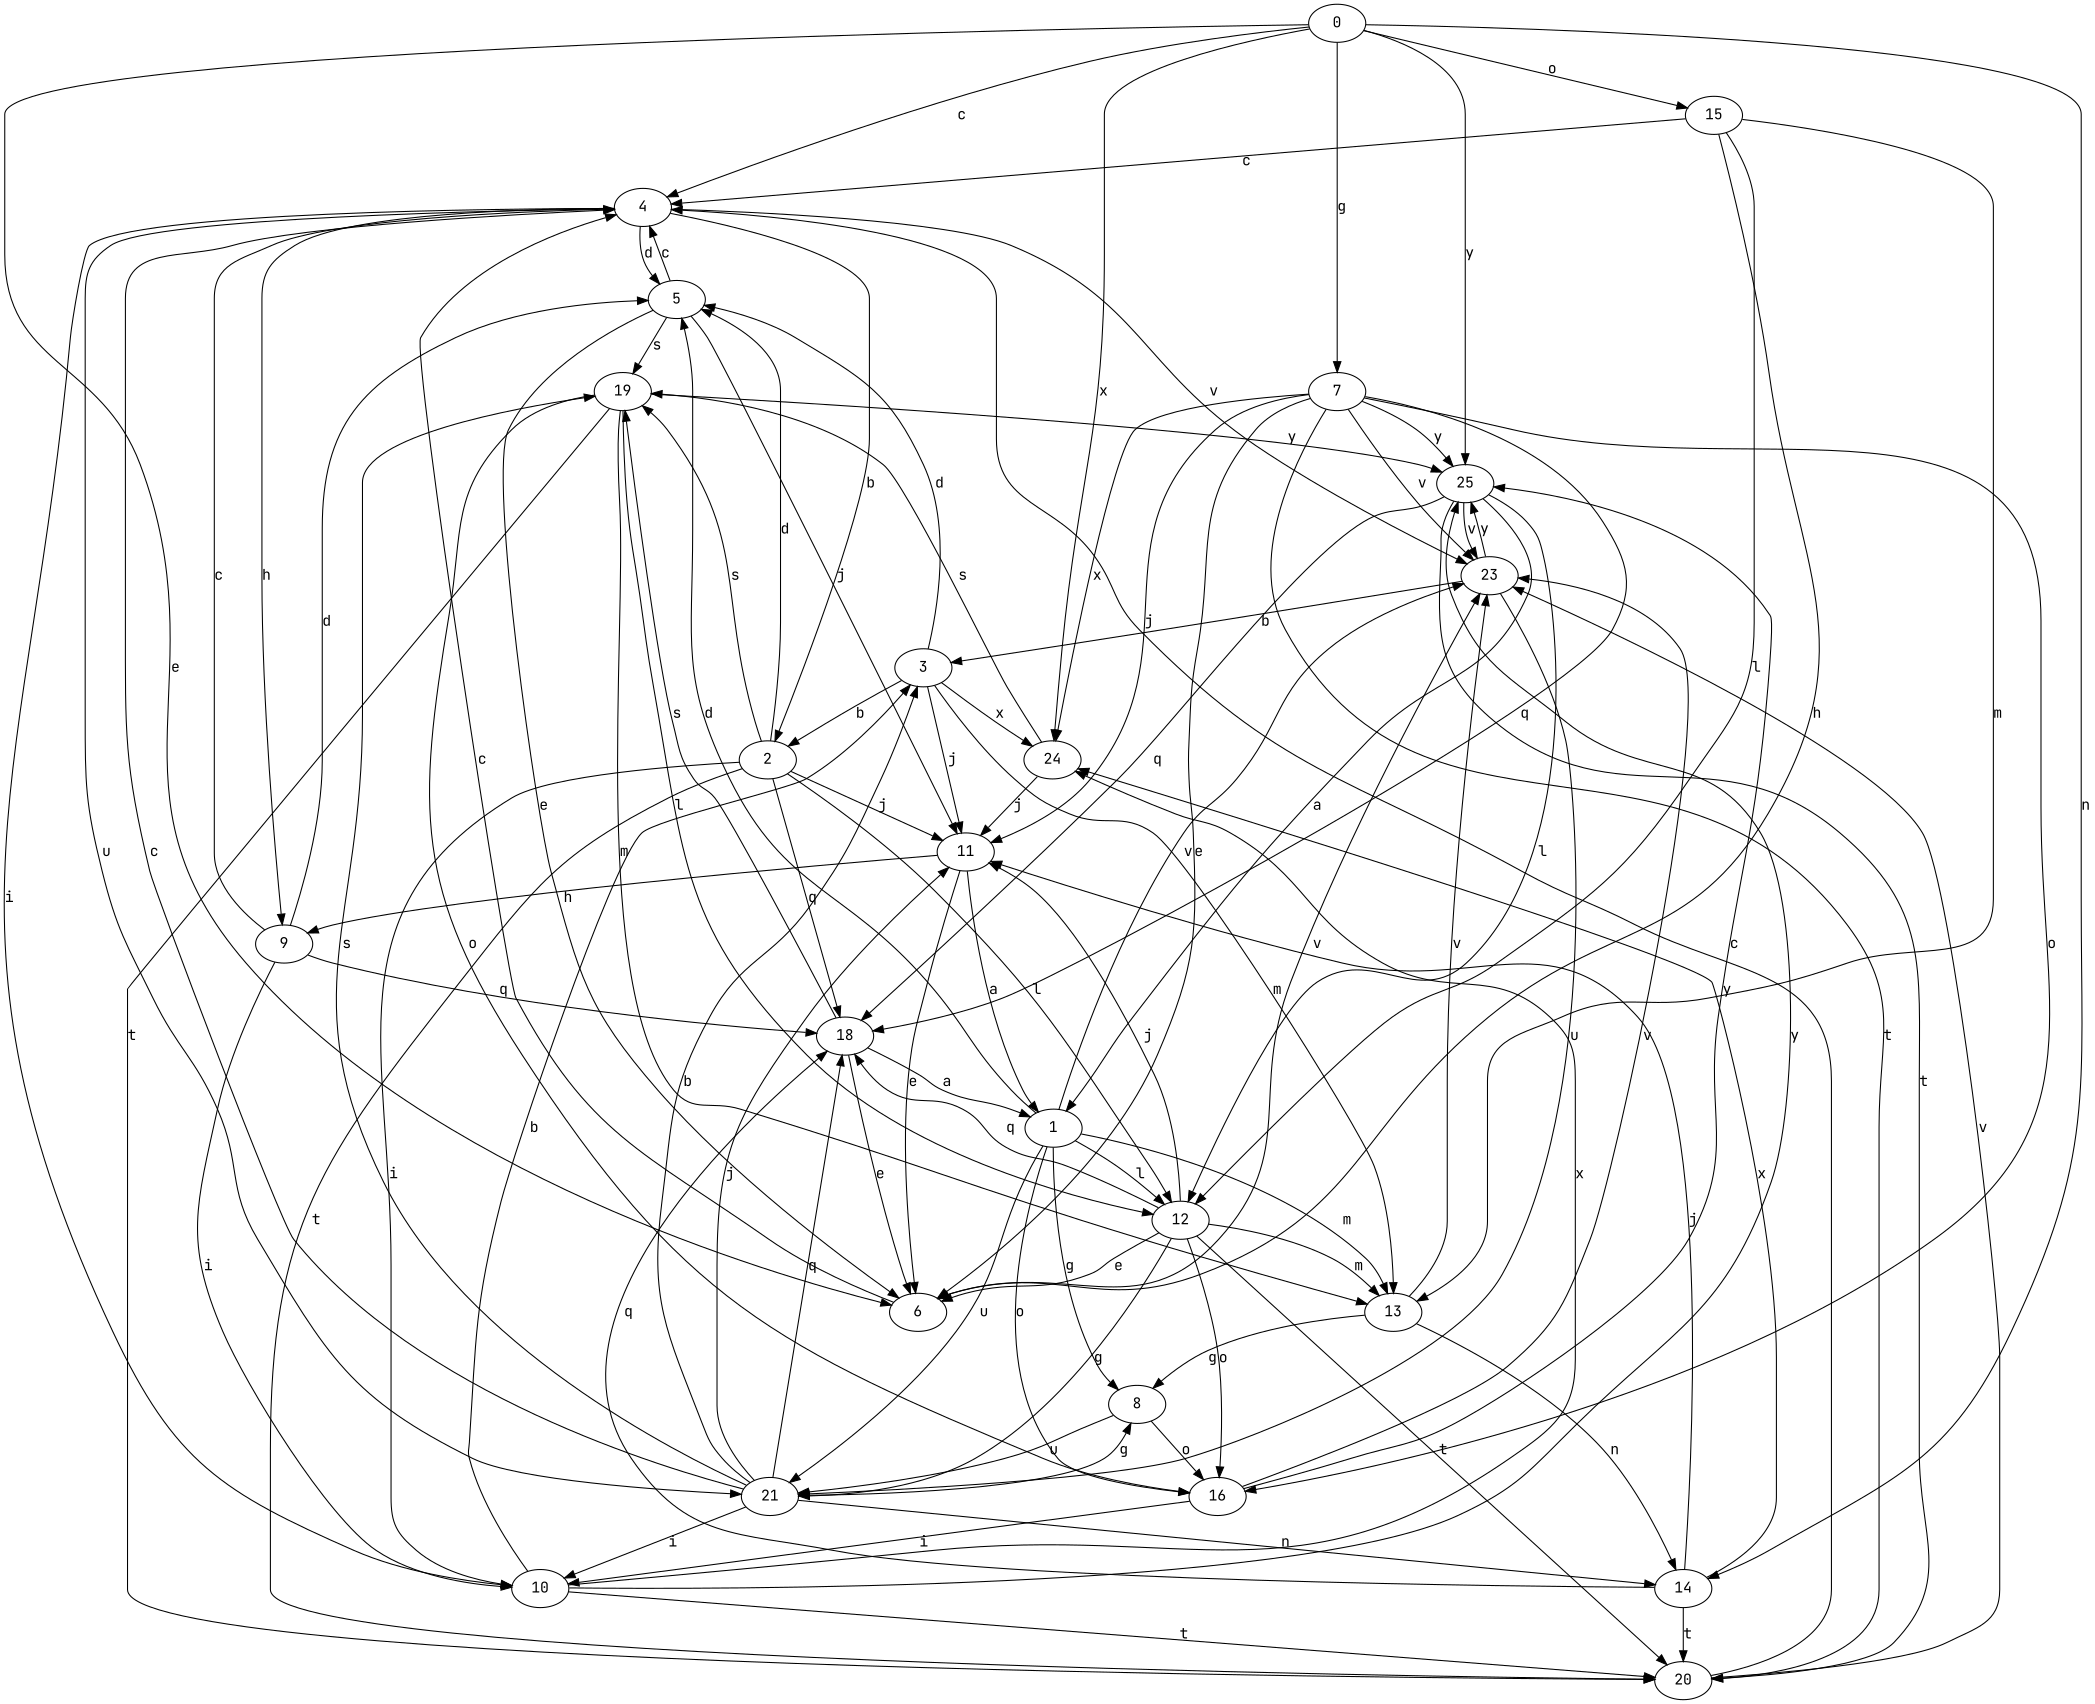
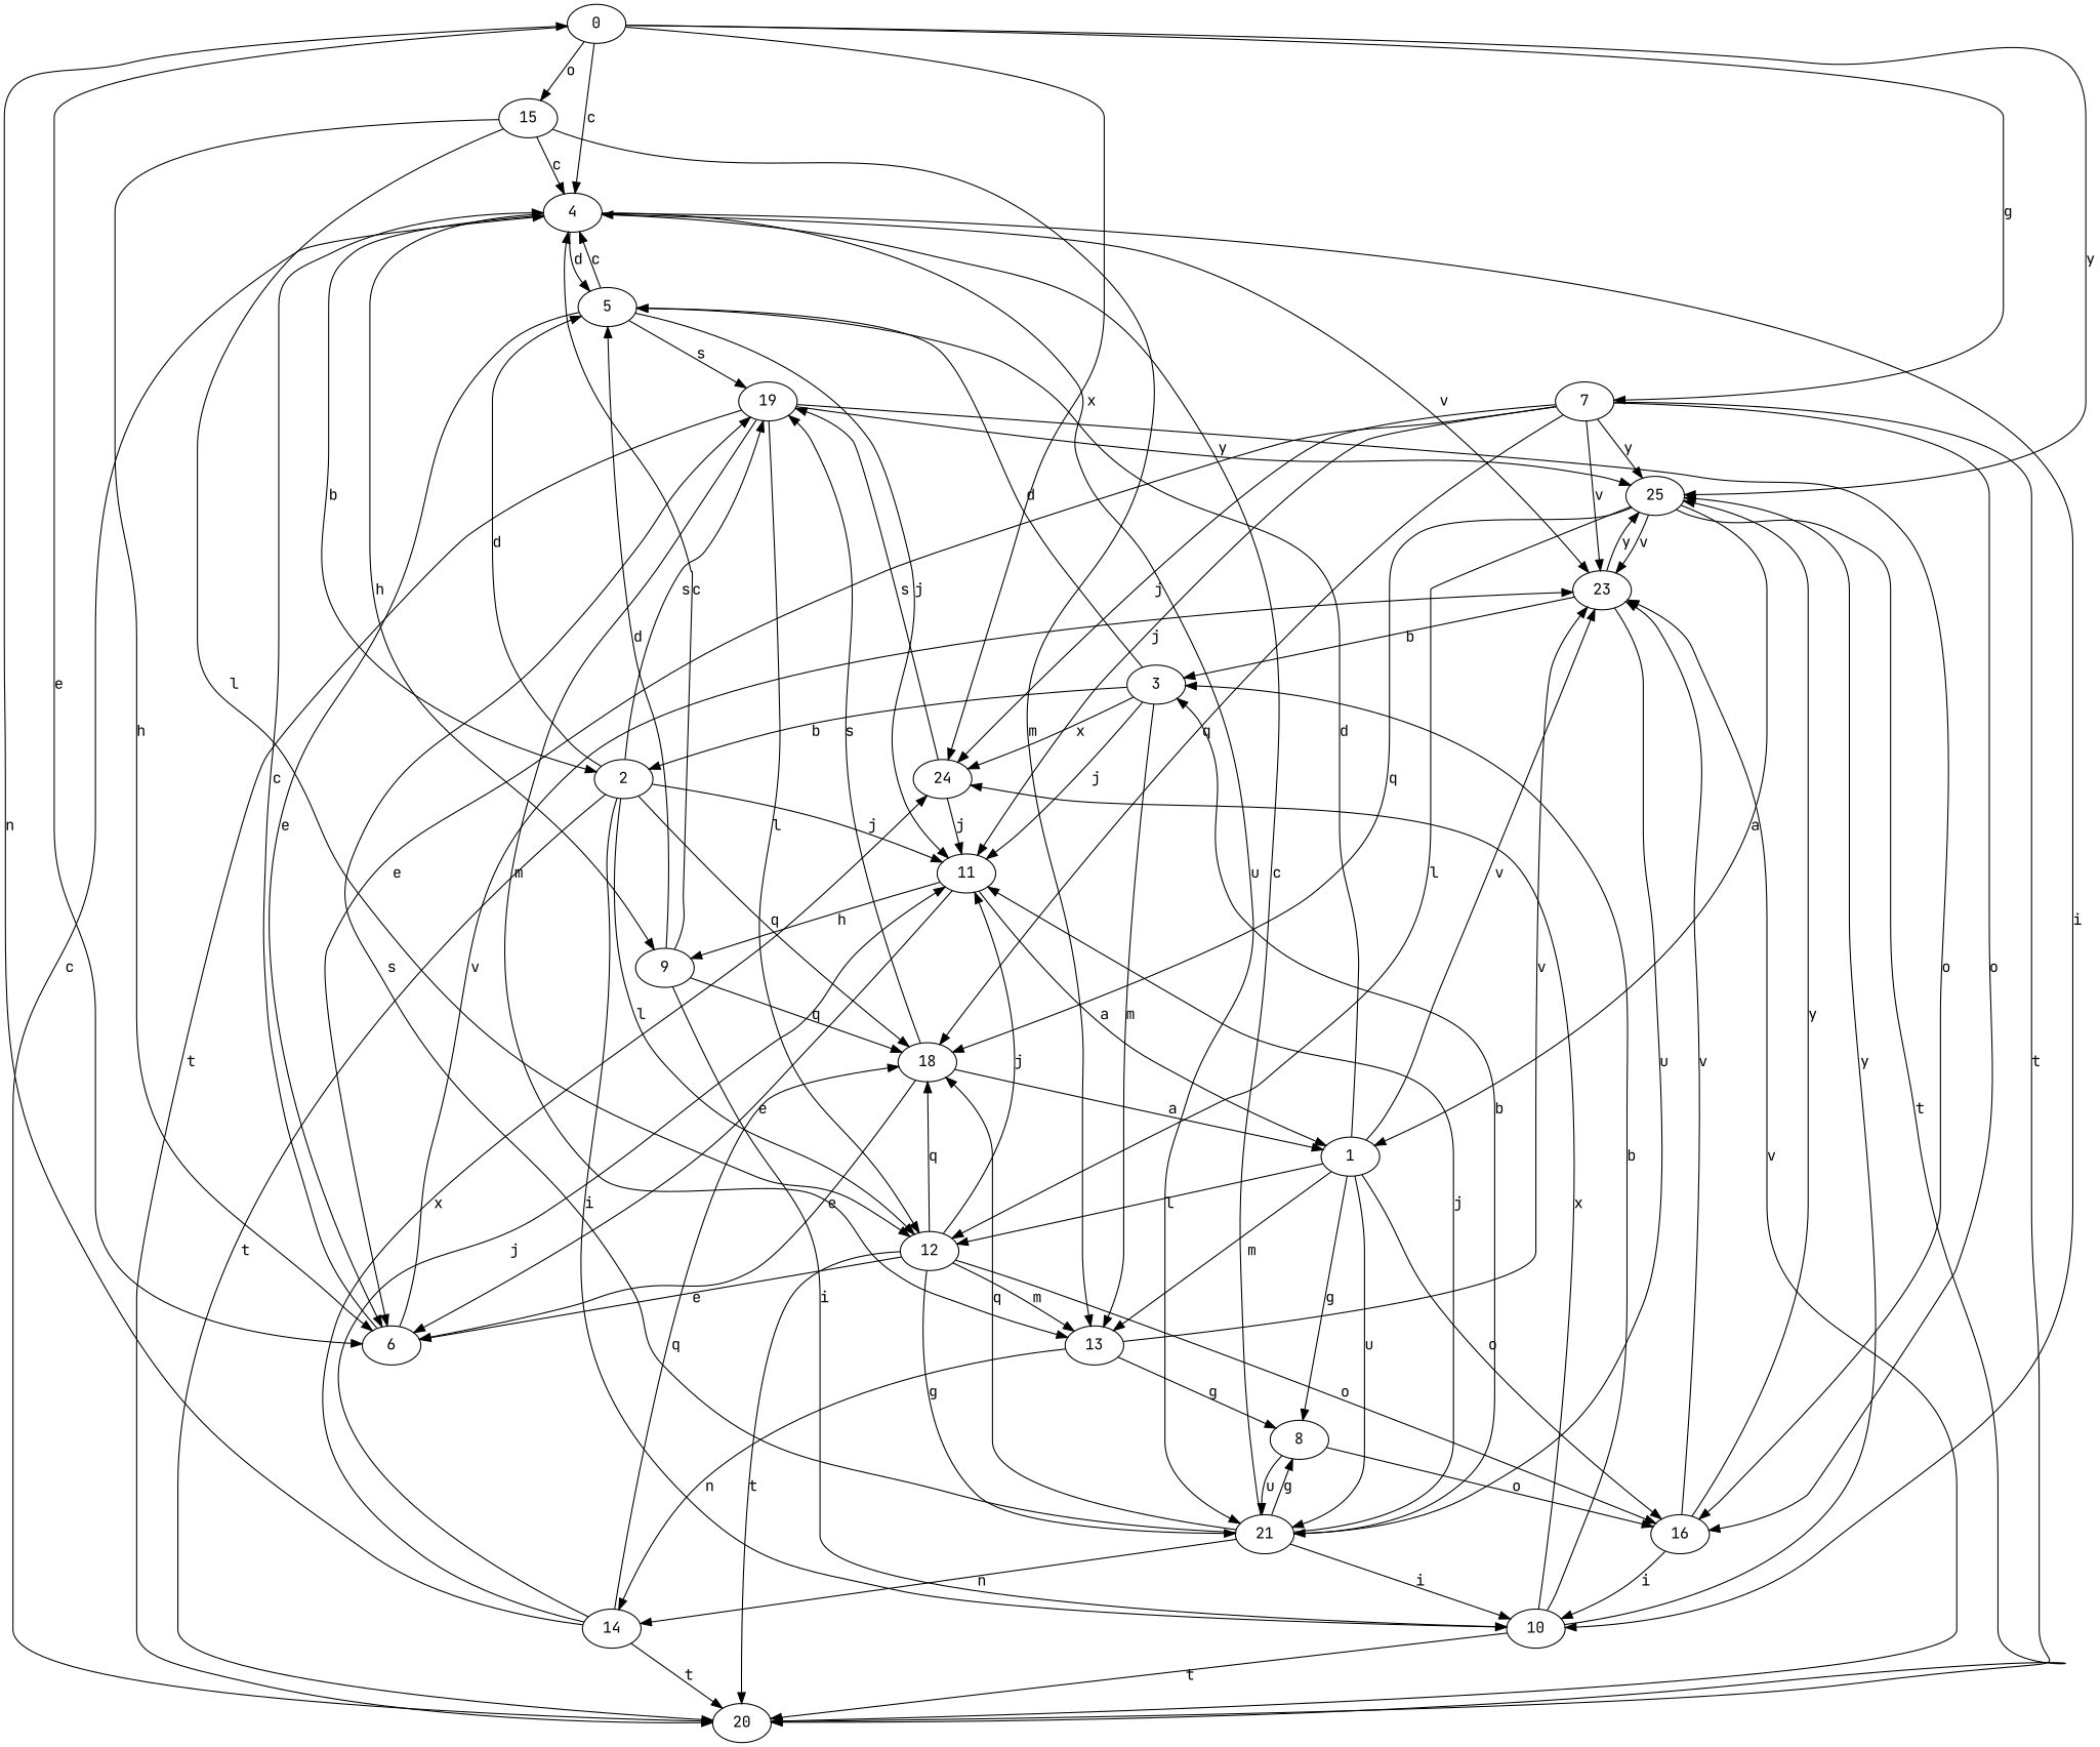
  strict digraph {
    fontname="JetBrains Mono"
    node [fontname="JetBrains Mono"]
    edge [fontname="JetBrains Mono"]
    0
    4
    6
    7
    14
    15
    24
    25
    5
    21
    23
    2
    10
    9
    16
    11
    18
    20
    12
    13
    19
    1
    8
    3
    0 -> 4 [label=c]
    0 -> 6 [label=e]
    0 -> 7 [label=g]
-   0 -> 14 [label=n]
+   14 -> 0 [label=n]
    0 -> 15 [label=o]
    0 -> 24 [label=x]
    0 -> 25 [label=y]
    4 -> 5 [label=d]
    4 -> 21 [label=u]
    4 -> 23 [label=v]
    4 -> 2 [label=b]
    4 -> 10 [label=i]
    4 -> 9 [label=h]
    6 -> 4 [label=c]
    6 -> 23 [label=v]
    7 -> 6 [label=e]
-   7 -> 24 [label=x]
+   7 -> 24 [label=j]
    7 -> 25 [label=y]
    7 -> 23 [label=v]
    7 -> 16 [label=o]
    7 -> 11 [label=j]
    7 -> 18 [label=q]
    7 -> 20 [label=t]
    14 -> 24 [label=x]
    14 -> 11 [label=j]
    14 -> 18 [label=q]
    14 -> 20 [label=t]
    15 -> 4 [label=c]
    15 -> 6 [label=h]
    15 -> 12 [label=l]
    15 -> 13 [label=m]
    24 -> 11 [label=j]
    24 -> 19 [label=s]
    25 -> 23 [label=v]
    25 -> 18 [label=q]
    25 -> 20 [label=t]
    25 -> 12 [label=l]
    25 -> 1 [label=a]
    5 -> 4 [label=c]
    5 -> 6 [label=e]
    5 -> 11 [label=j]
    5 -> 19 [label=s]
    21 -> 4 [label=c]
    21 -> 14 [label=n]
    21 -> 10 [label=i]
    21 -> 11 [label=j]
    21 -> 18 [label=q]
    21 -> 19 [label=s]
    21 -> 8 [label=g]
    21 -> 3 [label=b]
    23 -> 25 [label=y]
    23 -> 21 [label=u]
    23 -> 3 [label=b]
    2 -> 5 [label=d]
    2 -> 10 [label=i]
    2 -> 11 [label=j]
    2 -> 18 [label=q]
    2 -> 20 [label=t]
    2 -> 12 [label=l]
    2 -> 19 [label=s]
    10 -> 24 [label=x]
    10 -> 25 [label=y]
    10 -> 20 [label=t]
    10 -> 3 [label=b]
    9 -> 4 [label=c]
    9 -> 5 [label=d]
    9 -> 10 [label=i]
    9 -> 18 [label=q]
    16 -> 25 [label=y]
    16 -> 23 [label=v]
    16 -> 10 [label=i]
    11 -> 6 [label=e]
    11 -> 9 [label=h]
    11 -> 1 [label=a]
    18 -> 6 [label=e]
    18 -> 19 [label=s]
    18 -> 1 [label=a]
    20 -> 4 [label=c]
    20 -> 23 [label=v]
    12 -> 6 [label=e]
    12 -> 21 [label=g]
    12 -> 16 [label=o]
    12 -> 11 [label=j]
    12 -> 18 [label=q]
    12 -> 20 [label=t]
    12 -> 13 [label=m]
    13 -> 14 [label=n]
    13 -> 23 [label=v]
    13 -> 8 [label=g]
    19 -> 25 [label=y]
    19 -> 16 [label=o]
    19 -> 20 [label=t]
    19 -> 12 [label=l]
    19 -> 13 [label=m]
    1 -> 5 [label=d]
    1 -> 21 [label=u]
    1 -> 23 [label=v]
    1 -> 16 [label=o]
    1 -> 12 [label=l]
    1 -> 13 [label=m]
    1 -> 8 [label=g]
    8 -> 21 [label=u]
    8 -> 16 [label=o]
    3 -> 24 [label=x]
    3 -> 5 [label=d]
    3 -> 2 [label=b]
    3 -> 11 [label=j]
    3 -> 13 [label=m]
  }
